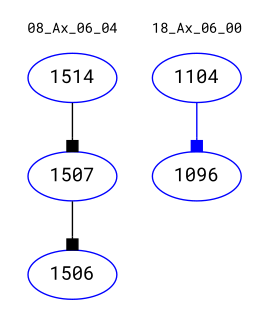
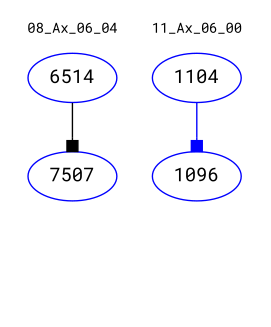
  digraph {
    fontname="Roboto Mono"
    node [color=blue fontname="Roboto Mono"]
    edge [arrowhead=box color=black fontname="Roboto Mono"]
-   n1 [label=1514]
-   n2 [label=1507]
-   n3 [label=1506]
+   n1 [label=6514]
+   n2 [label=7507]
    n4 [label=1104]
    n5 [label=1096]
    subgraph cluster_1 {
      color=white
      fontsize=10
      label="08_Ax_06_04"
      n1
      n2
-     n3
    }
    subgraph cluster_2 {
      color=white
      fontsize=10
-     label="18_Ax_06_00"
+     label="11_Ax_06_00"
      n4
      n5
    }
    n1 -> n2
-   n2 -> n3
    n4 -> n5 [color=blue]
  }
